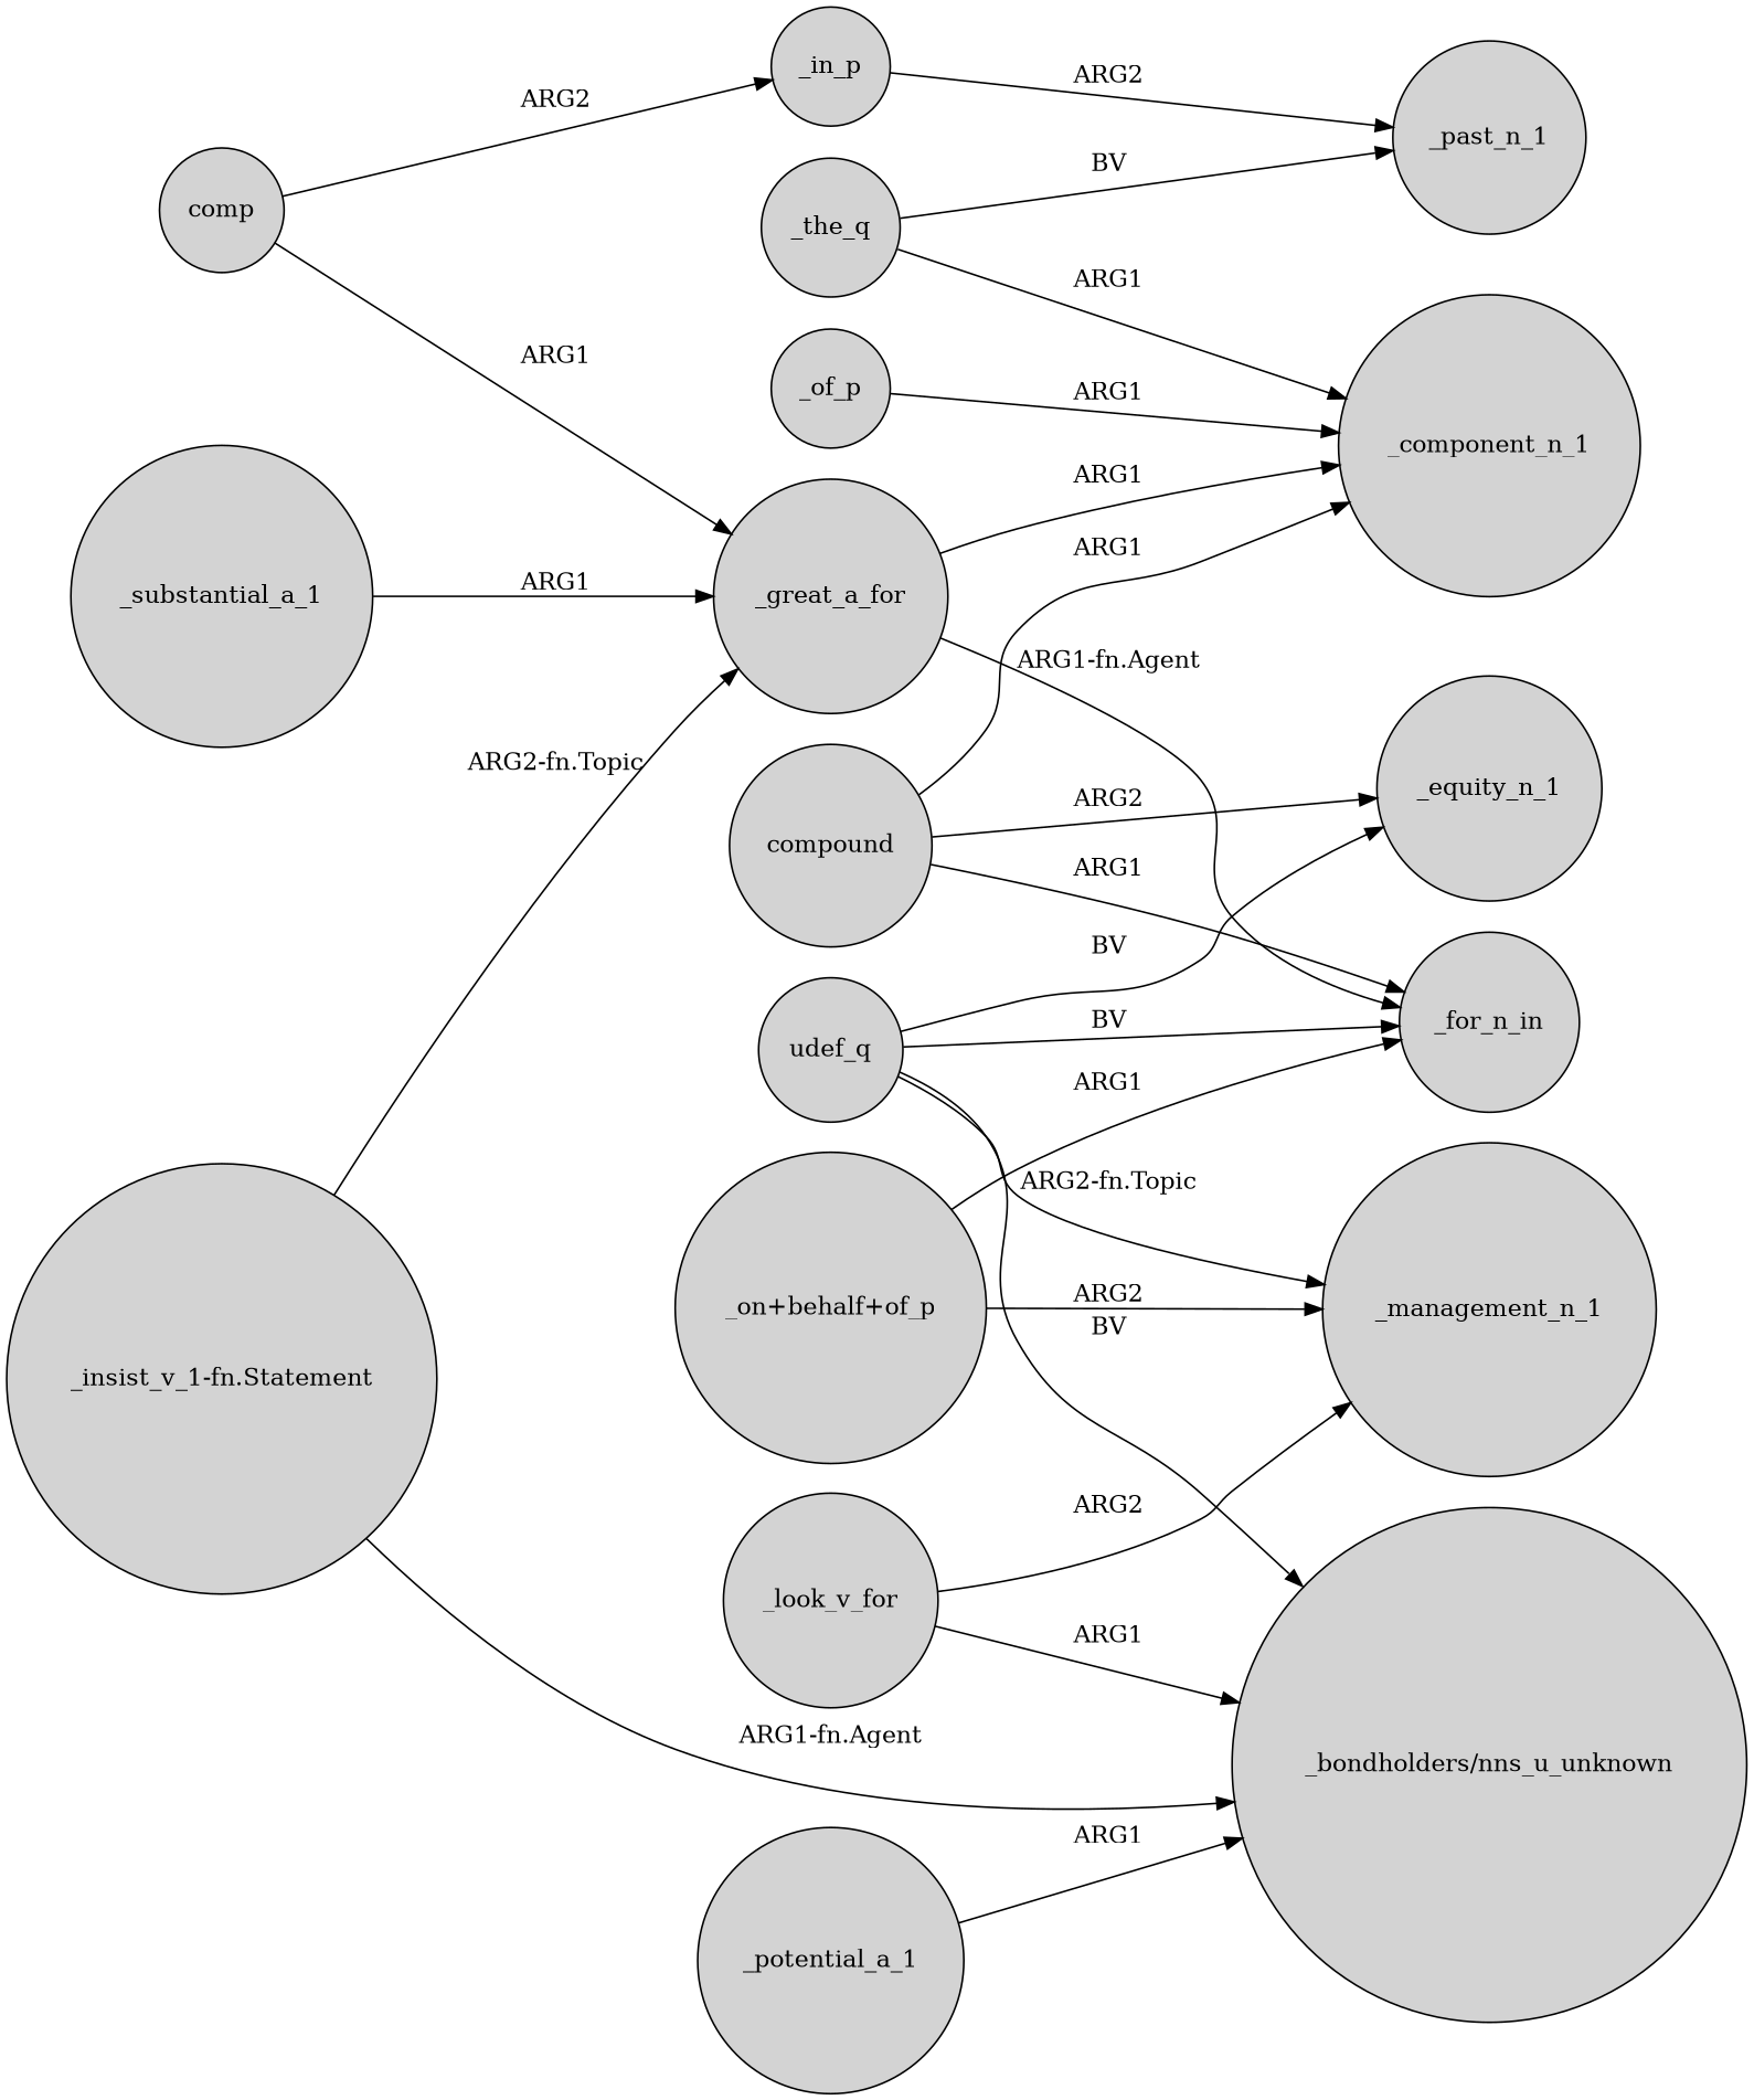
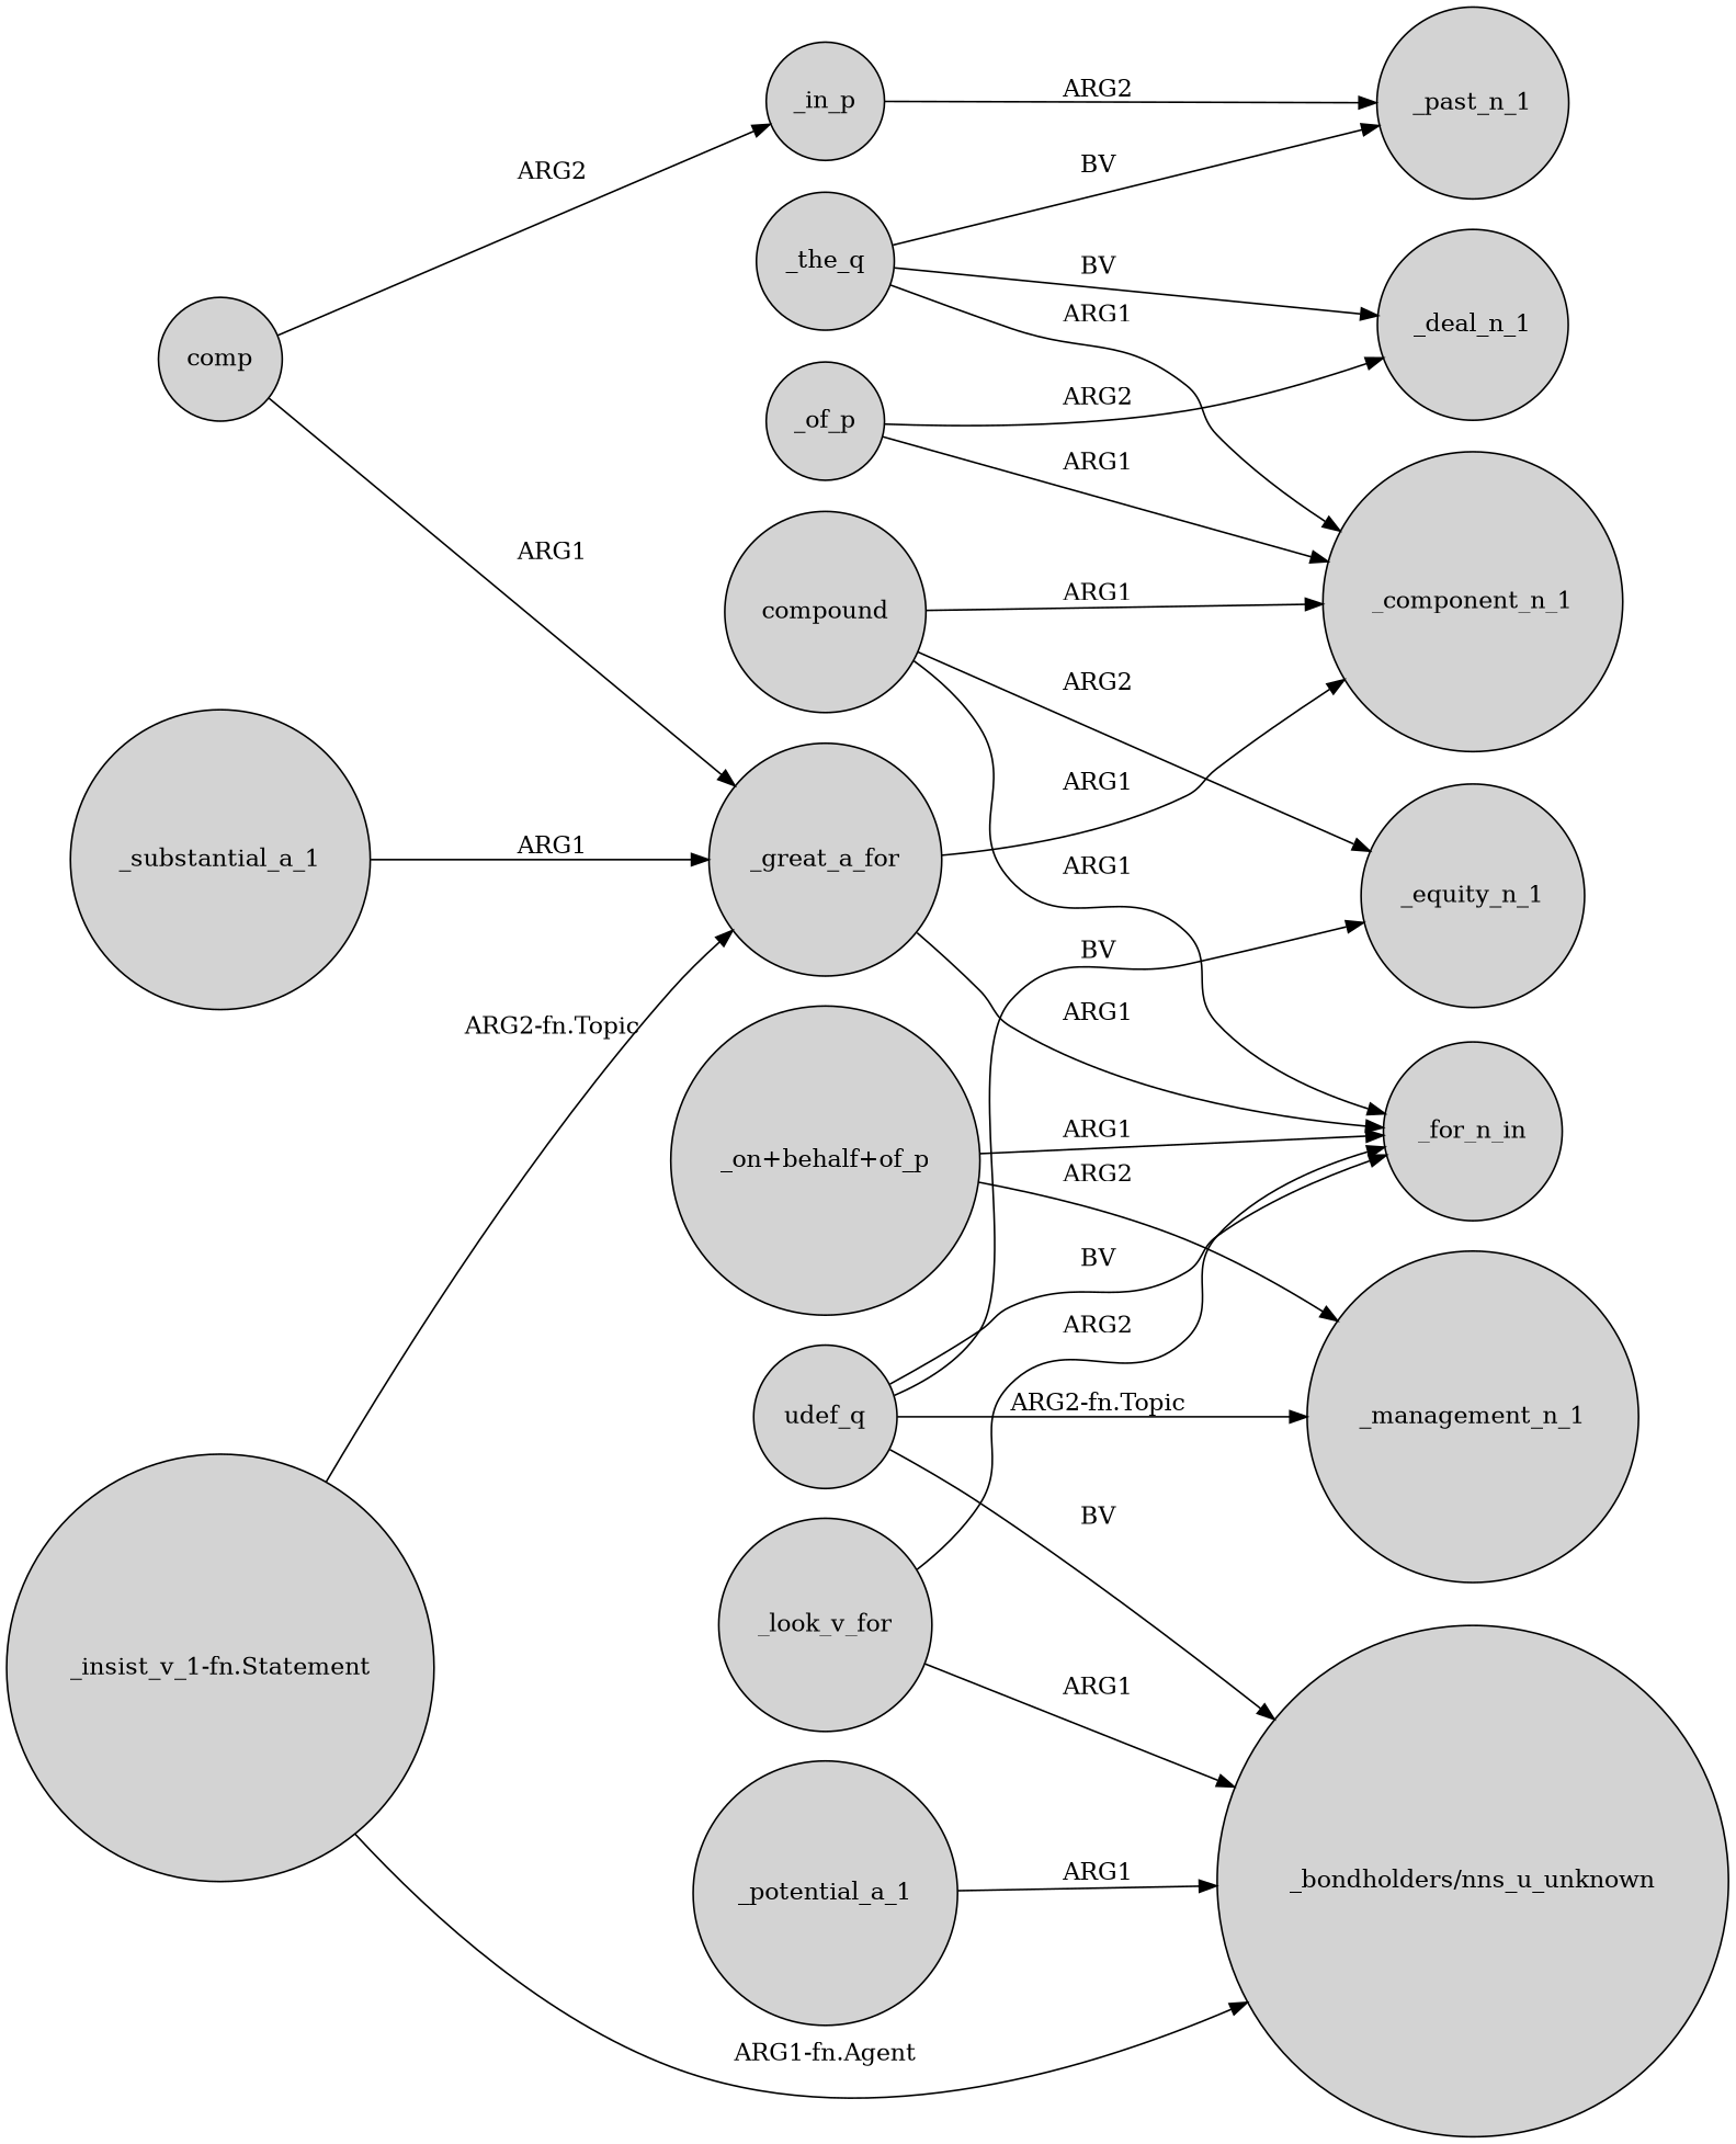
  digraph {
    rankdir=LR
    node [shape=circle style=filled]
    _great_a_for
    _component_n_1
    n3 [label=_for_n_in]
    compound
    _equity_n_1
    "_on+behalf+of_p"
    _management_n_1
    _in_p
    _past_n_1
    _the_q
+   _deal_n_1
    _of_p
    _potential_a_1
    "_bondholders/nns_u_unknown"
    comp
    udef_q
    "_insist_v_1-fn.Statement"
    _substantial_a_1
    _look_v_for
    _great_a_for -> _component_n_1 [label=ARG1]
-   _great_a_for -> n3 [label="ARG1-fn.Agent"]
+   _great_a_for -> n3 [label=ARG1]
    compound -> _component_n_1 [label=ARG1]
    compound -> n3 [label=ARG1]
    compound -> _equity_n_1 [label=ARG2]
    "_on+behalf+of_p" -> n3 [label=ARG1]
    "_on+behalf+of_p" -> _management_n_1 [label=ARG2]
    _in_p -> _past_n_1 [label=ARG2]
    _the_q -> _component_n_1 [label=ARG1]
    _the_q -> _past_n_1 [label=BV]
+   _the_q -> _deal_n_1 [label=BV]
    _of_p -> _component_n_1 [label=ARG1]
+   _of_p -> _deal_n_1 [label=ARG2]
    _potential_a_1 -> "_bondholders/nns_u_unknown" [label=ARG1]
    comp -> _great_a_for [label=ARG1]
    comp -> _in_p [label=ARG2]
    udef_q -> n3 [label=BV]
    udef_q -> _equity_n_1 [label=BV]
    udef_q -> _management_n_1 [label="ARG2-fn.Topic"]
    udef_q -> "_bondholders/nns_u_unknown" [label=BV]
    "_insist_v_1-fn.Statement" -> _great_a_for [label="ARG2-fn.Topic"]
    "_insist_v_1-fn.Statement" -> "_bondholders/nns_u_unknown" [label="ARG1-fn.Agent"]
    _substantial_a_1 -> _great_a_for [label=ARG1]
-   _look_v_for -> _management_n_1 [label=ARG2]
+   _look_v_for -> n3 [label=ARG2]
    _look_v_for -> "_bondholders/nns_u_unknown" [label=ARG1]
  }
